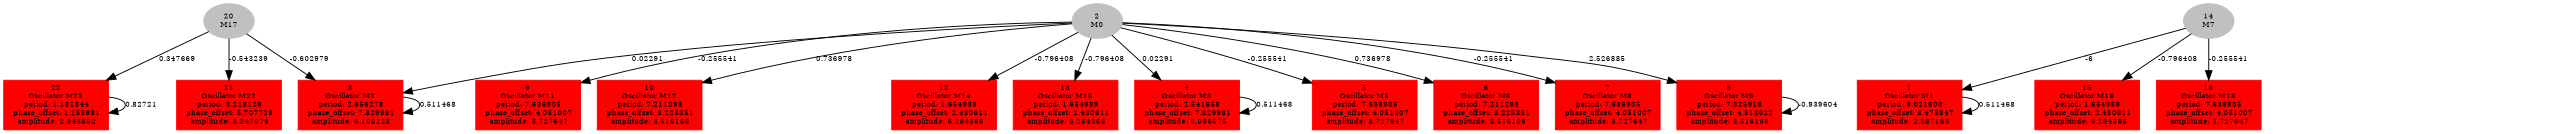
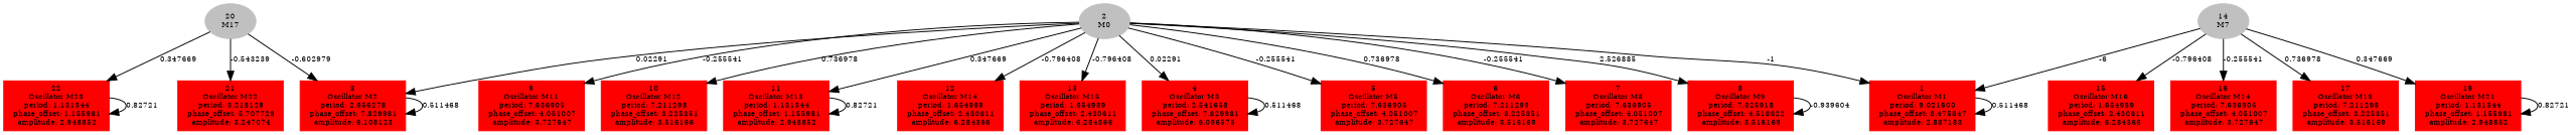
  digraph {
    forcelabels=true
    node [color=red fontsize=8 shape=box style=filled]
    edge [fontsize=8]
    n1 [label=<1<BR />Oscillator M1<BR /> period: 9.021600<BR /> phase_offset: 8.475847<BR /> amplitude: 2.887183>]
    n2 [color=grey label=<2<BR/>M0> shape=""]
    n3 [label=<3<BR />Oscillator M2<BR /> period: 2.656278<BR /> phase_offset: 7.829981<BR /> amplitude: 6.108123>]
    n4 [label=<4<BR />Oscillator M3<BR /> period: 2.541658<BR /> phase_offset: 7.829981<BR /> amplitude: 6.096575>]
    n5 [label=<5<BR />Oscillator M5<BR /> period: 7.636905<BR /> phase_offset: 4.051007<BR /> amplitude: 3.727647>]
    n6 [label=<6<BR />Oscillator M6<BR /> period: 7.211298<BR /> phase_offset: 3.225351<BR /> amplitude: 3.516169>]
    n7 [label=<7<BR />Oscillator M8<BR /> period: 7.636905<BR /> phase_offset: 4.051007<BR /> amplitude: 3.727647>]
    n8 [label=<8<BR />Oscillator M9<BR /> period: 7.325918<BR /> phase_offset: 4.518622<BR /> amplitude: 3.516169>]
    n9 [label=<9<BR />Oscillator M11<BR /> period: 7.636905<BR /> phase_offset: 4.051007<BR /> amplitude: 3.727647>]
    n10 [label=<10<BR />Oscillator M12<BR /> period: 7.211298<BR /> phase_offset: 3.225351<BR /> amplitude: 3.516166>]
+   n11 [label=<11<BR />Oscillator M13<BR /> period: 1.131344<BR /> phase_offset: 1.155981<BR /> amplitude: 2.948852>]
    n12 [label=<12<BR />Oscillator M14<BR /> period: 1.654989<BR /> phase_offset: 2.430611<BR /> amplitude: 6.284366>]
    n13 [label=<13<BR />Oscillator M15<BR /> period: 1.654989<BR /> phase_offset: 2.430611<BR /> amplitude: 6.284366>]
    n14 [color=grey label=<14<BR/>M7> shape=""]
    n15 [label=<15<BR />Oscillator M16<BR /> period: 1.654989<BR /> phase_offset: 2.430611<BR /> amplitude: 6.284366>]
-   n16 [label=<16<BR />Oscillator M18<BR /> period: 7.636905<BR /> phase_offset: 4.051007<BR /> amplitude: 3.727647>]
+   n16 [label=<16<BR />Oscillator M14<BR /> period: 7.636905<BR /> phase_offset: 4.051007<BR /> amplitude: 3.727647>]
+   n17 [label=<17<BR />Oscillator M19<BR /> period: 7.211298<BR /> phase_offset: 3.225351<BR /> amplitude: 3.516169>]
+   n18 [label=<19<BR />Oscillator M21<BR /> period: 1.131344<BR /> phase_offset: 1.155981<BR /> amplitude: 2.948852>]
    n19 [color=grey label=<20<BR/>M17> shape=""]
    n20 [label=<21<BR />Oscillator M22<BR /> period: 3.218129<BR /> phase_offset: 5.707729<BR /> amplitude: 3.247074>]
    n21 [label=<22<BR />Oscillator M23<BR /> period: 1.131344<BR /> phase_offset: 1.155981<BR /> amplitude: 2.948852>]
    n1 -> n1 [label="0.511468 "]
+   n2 -> n1 [label="-1 "]
    n2 -> n3 [label="0.02291 "]
    n2 -> n4 [label="0.02291 "]
    n2 -> n5 [label="-0.255541 "]
    n2 -> n6 [label="0.736978 "]
    n2 -> n7 [label="-0.255541 "]
    n2 -> n8 [label="2.526885 "]
    n2 -> n9 [label="-0.255541 "]
    n2 -> n10 [label="0.736978 "]
+   n2 -> n11 [label="0.347669 "]
    n2 -> n12 [label="-0.796408 "]
    n2 -> n13 [label="-0.796408 "]
    n3 -> n3 [label="0.511468 "]
    n4 -> n4 [label="0.511468 "]
    n8 -> n8 [label="-0.939604 "]
+   n11 -> n11 [label="0.82721 "]
    n14 -> n1 [label="-6 "]
    n14 -> n15 [label="-0.796408 "]
    n14 -> n16 [label="-0.255541 "]
+   n14 -> n17 [label="0.736978 "]
+   n14 -> n18 [label="0.347669 "]
+   n18 -> n18 [label="0.82721 "]
    n19 -> n3 [label="-0.602979 "]
    n19 -> n20 [label="-0.543239 "]
    n19 -> n21 [label="0.347669 "]
    n21 -> n21 [label="0.82721 "]
  }
